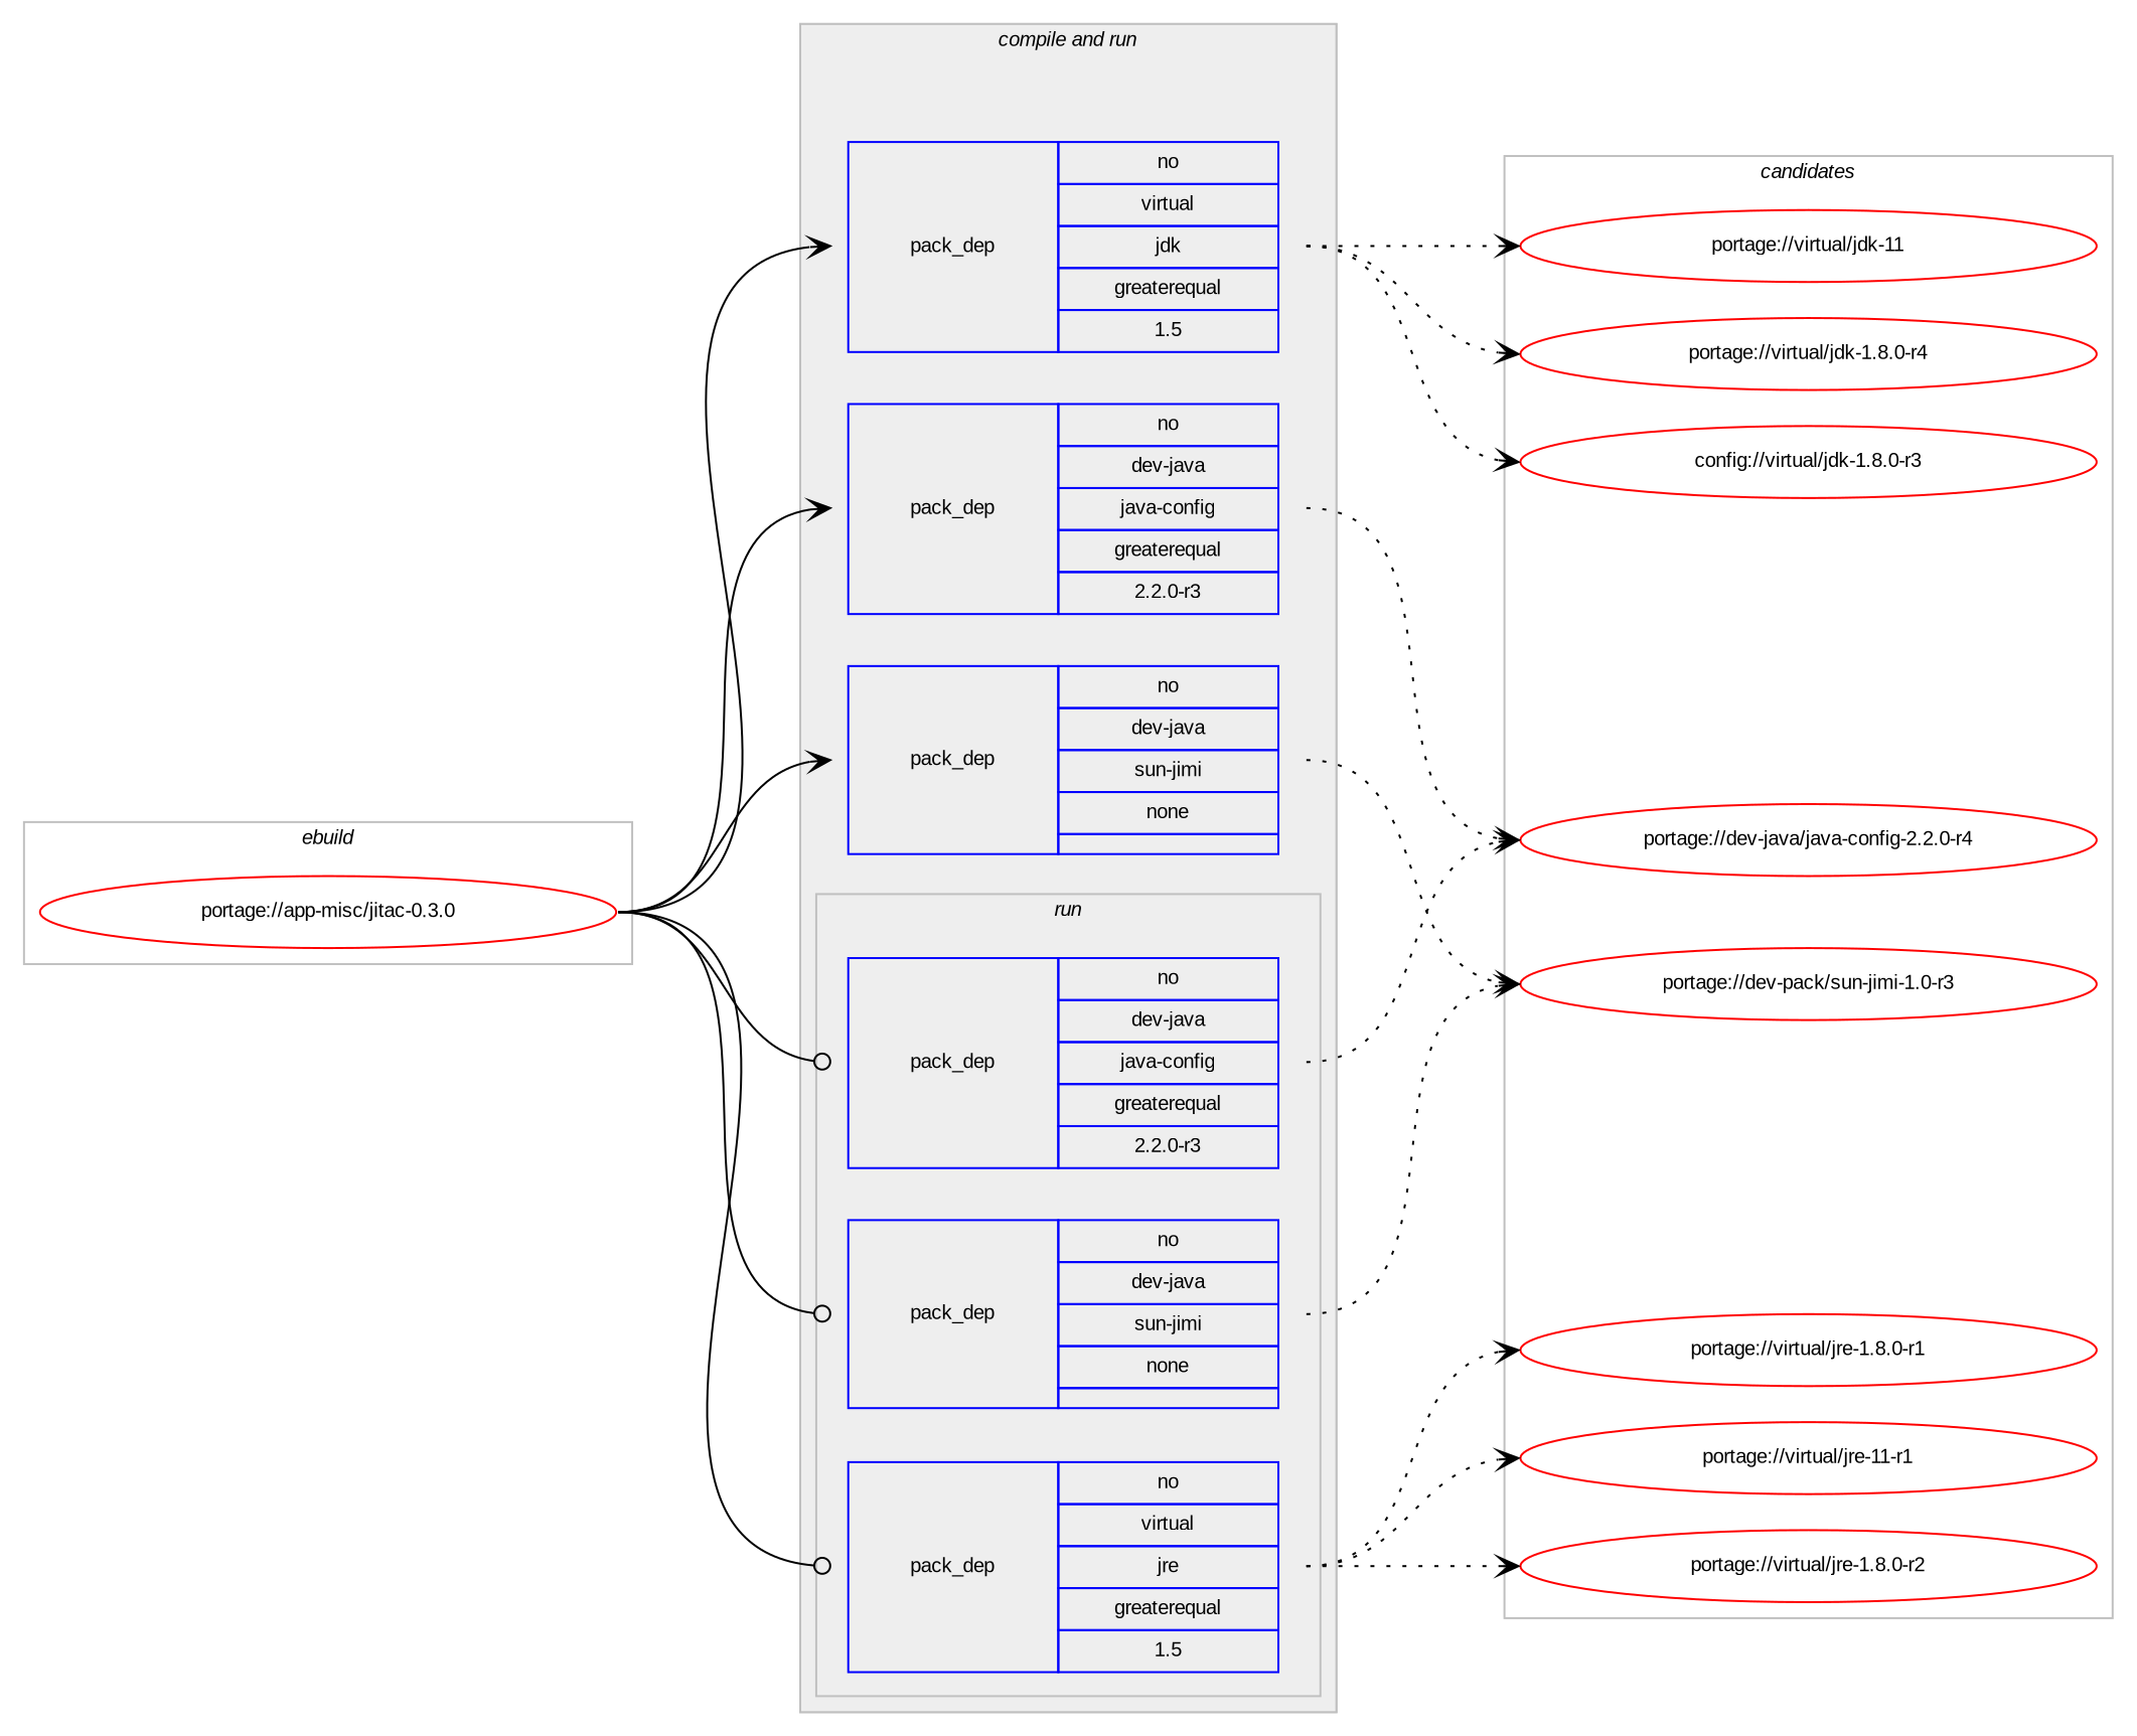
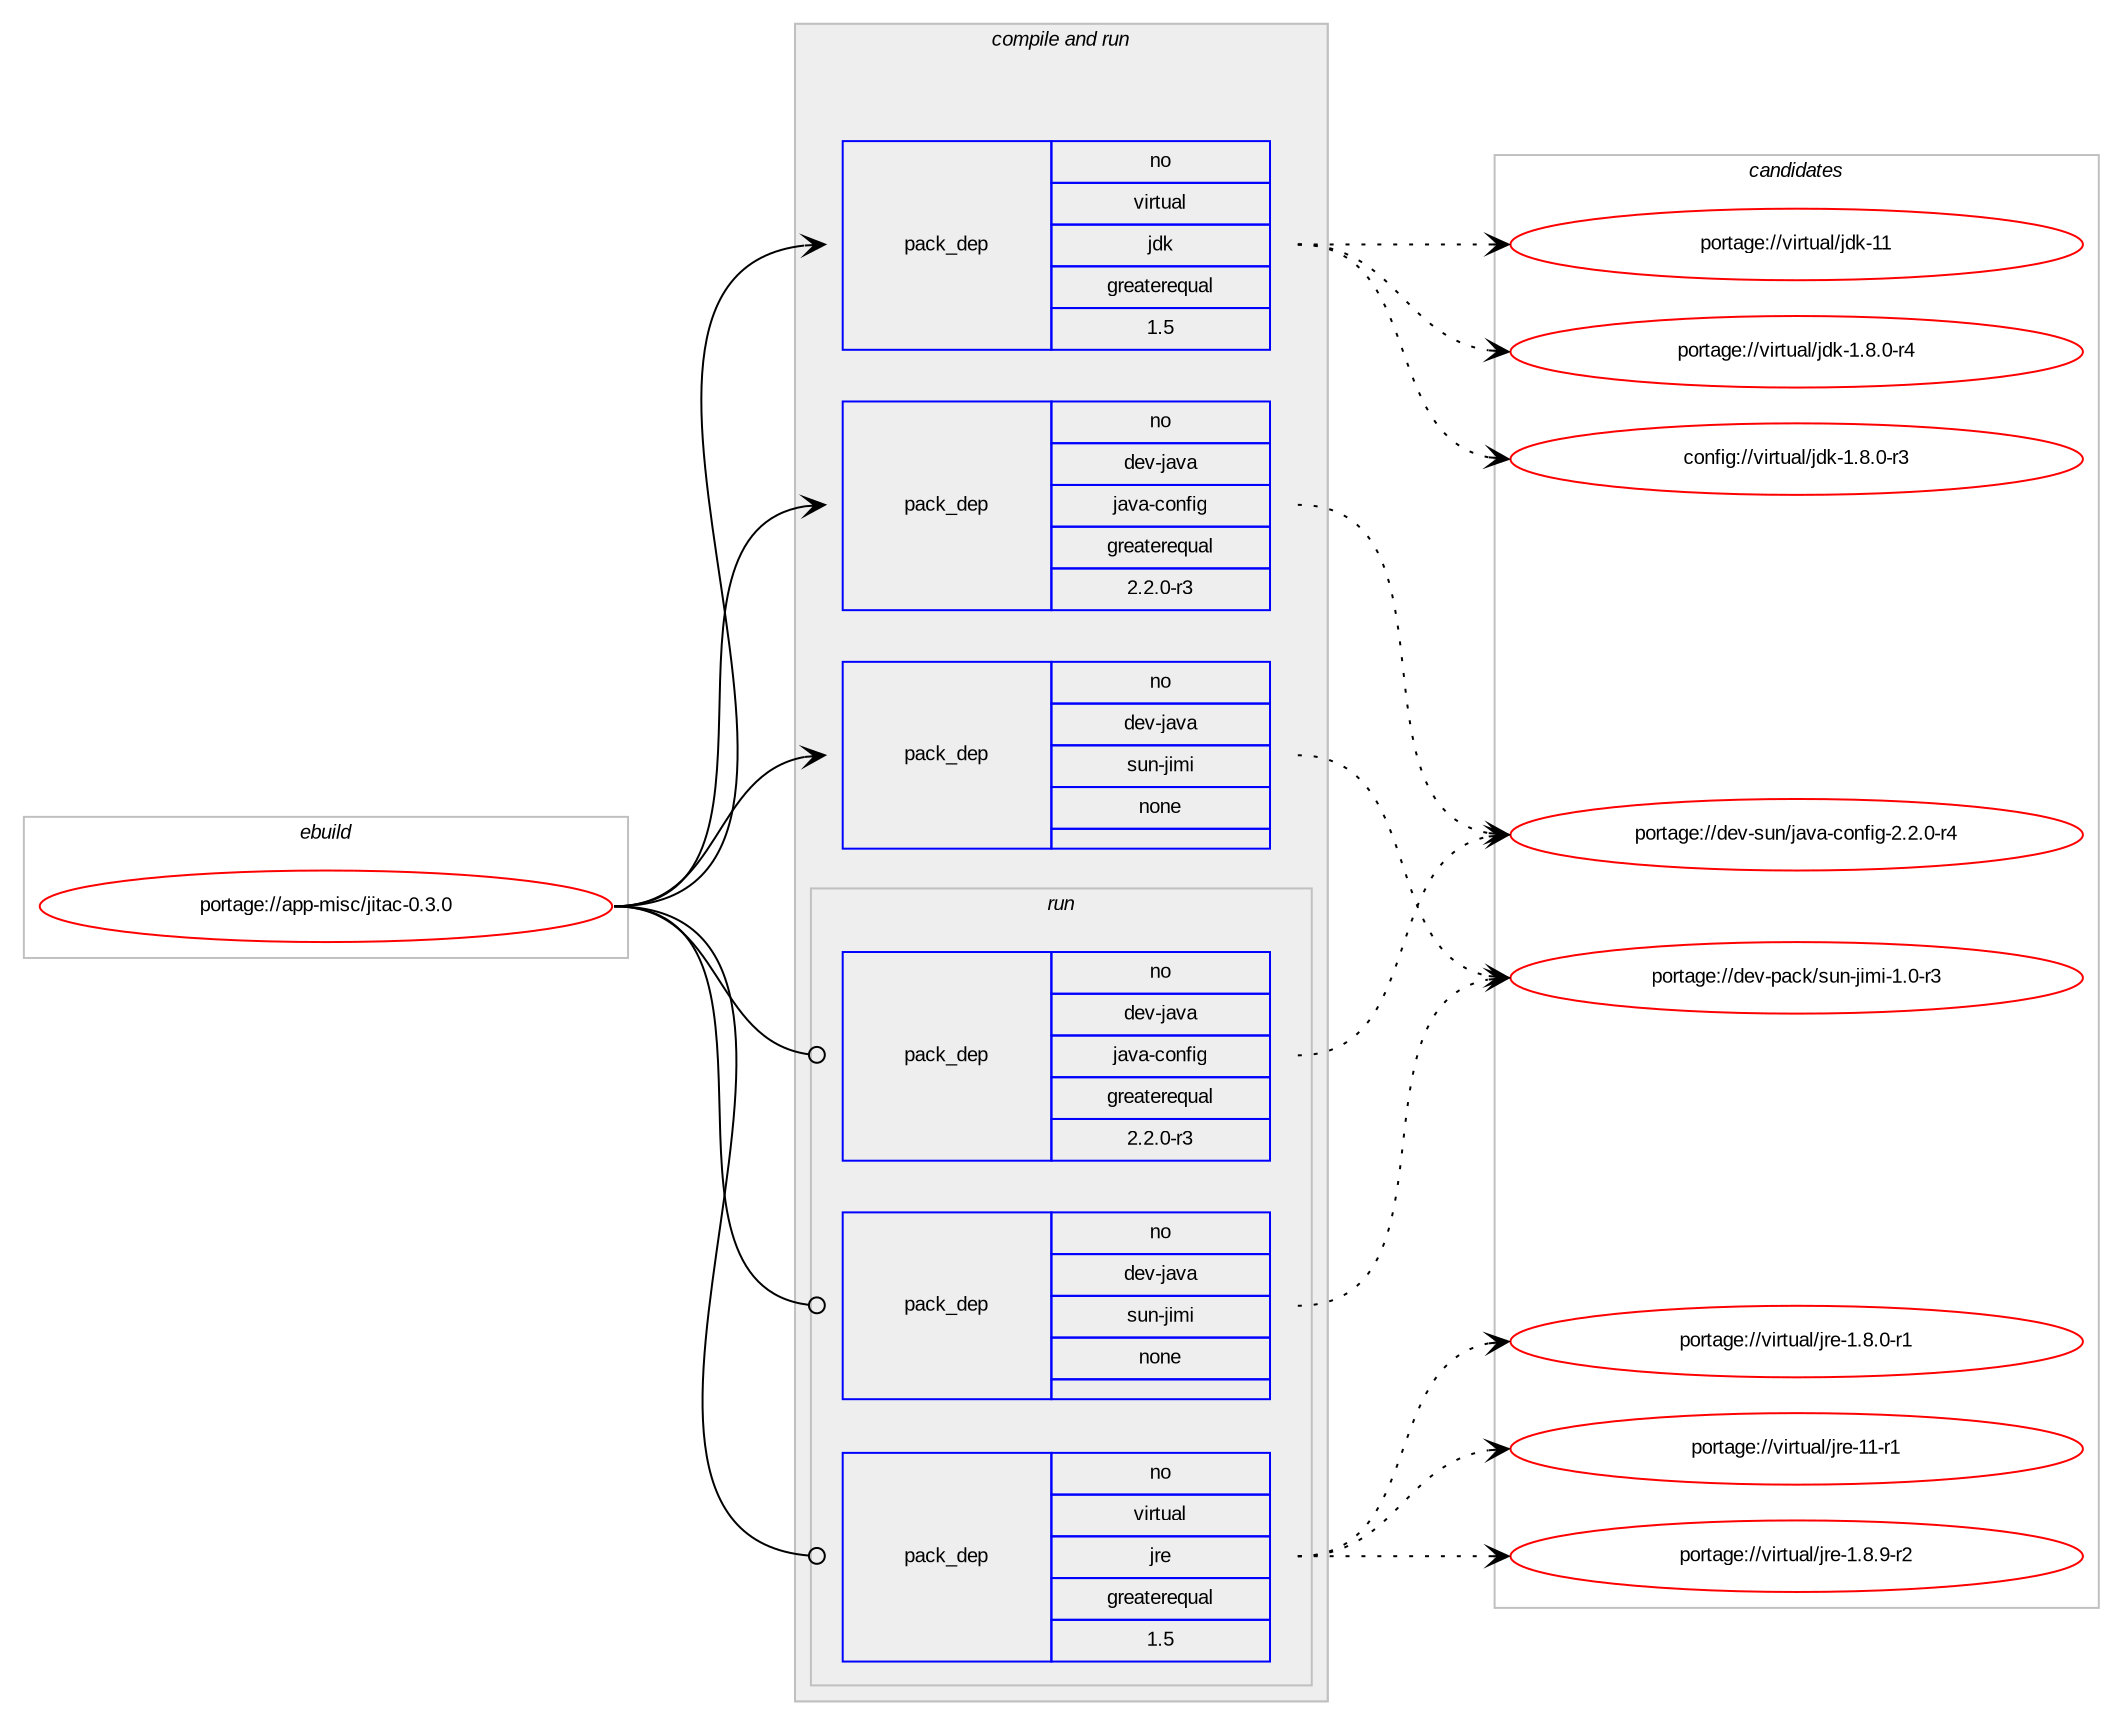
  digraph {
    compound=true
    concentrate=true
    fontname="Liberation Sans"
    fontsize=10
    newrank=true
    rankdir=LR
    ranksep=1.5
    node [color=red fontname="Liberation Sans" fontsize=10]
    edge [arrowhead=vee fontname="Liberation Sans" headport=w style=dotted tailport=e weight=100]
    n1 [label="portage://app-misc/jitac-0.3.0" width=4]
    n2 [color=blue label=<<TABLE BORDER="0" CELLBORDER="1" CELLSPACING="0" CELLPADDING="4" WIDTH="220"><TR><TD ROWSPAN="6" CELLPADDING="30">pack_dep</TD></TR><TR><TD WIDTH="110">no</TD></TR><TR><TD>dev-java</TD></TR><TR><TD>java-config</TD></TR><TR><TD>greaterequal</TD></TR><TR><TD>2.2.0-r3</TD></TR></TABLE>> shape=none]
    n3 [color=blue label=<<TABLE BORDER="0" CELLBORDER="1" CELLSPACING="0" CELLPADDING="4" WIDTH="220"><TR><TD ROWSPAN="6" CELLPADDING="30">pack_dep</TD></TR><TR><TD WIDTH="110">no</TD></TR><TR><TD>dev-java</TD></TR><TR><TD>sun-jimi</TD></TR><TR><TD>none</TD></TR><TR><TD></TD></TR></TABLE>> shape=none]
    n4 [color=blue label=<<TABLE BORDER="0" CELLBORDER="1" CELLSPACING="0" CELLPADDING="4" WIDTH="220"><TR><TD ROWSPAN="6" CELLPADDING="30">pack_dep</TD></TR><TR><TD WIDTH="110">no</TD></TR><TR><TD>virtual</TD></TR><TR><TD>jdk</TD></TR><TR><TD>greaterequal</TD></TR><TR><TD>1.5</TD></TR></TABLE>> shape=none]
    n5 [color=blue label=<<TABLE BORDER="0" CELLBORDER="1" CELLSPACING="0" CELLPADDING="4" WIDTH="220"><TR><TD ROWSPAN="6" CELLPADDING="30">pack_dep</TD></TR><TR><TD WIDTH="110">no</TD></TR><TR><TD>dev-java</TD></TR><TR><TD>java-config</TD></TR><TR><TD>greaterequal</TD></TR><TR><TD>2.2.0-r3</TD></TR></TABLE>> shape=none]
    n6 [color=blue label=<<TABLE BORDER="0" CELLBORDER="1" CELLSPACING="0" CELLPADDING="4" WIDTH="220"><TR><TD ROWSPAN="6" CELLPADDING="30">pack_dep</TD></TR><TR><TD WIDTH="110">no</TD></TR><TR><TD>dev-java</TD></TR><TR><TD>sun-jimi</TD></TR><TR><TD>none</TD></TR><TR><TD></TD></TR></TABLE>> shape=none]
    n7 [color=blue label=<<TABLE BORDER="0" CELLBORDER="1" CELLSPACING="0" CELLPADDING="4" WIDTH="220"><TR><TD ROWSPAN="6" CELLPADDING="30">pack_dep</TD></TR><TR><TD WIDTH="110">no</TD></TR><TR><TD>virtual</TD></TR><TR><TD>jre</TD></TR><TR><TD>greaterequal</TD></TR><TR><TD>1.5</TD></TR></TABLE>> shape=none]
-   n8 [label="portage://dev-java/java-config-2.2.0-r4" width=4]
+   n8 [label="portage://dev-sun/java-config-2.2.0-r4" width=4]
    n9 [label="portage://dev-pack/sun-jimi-1.0-r3" width=4]
    n10 [label="portage://virtual/jdk-11" width=4]
    n11 [label="portage://virtual/jdk-1.8.0-r4" width=4]
    n12 [label="config://virtual/jdk-1.8.0-r3" width=4]
    n13 [label="portage://virtual/jre-11-r1" width=4]
-   n14 [label="portage://virtual/jre-1.8.0-r2" width=4]
+   n14 [label="portage://virtual/jre-1.8.9-r2" width=4]
    n15 [label="portage://virtual/jre-1.8.0-r1" width=4]
    subgraph cluster_1 {
      color=gray
      label=<<i>ebuild</i>>
      rank=same
      n1
    }
    subgraph cluster_2 {
      color=gray
      label=<<i>dependencies</i>>
      subgraph cluster_3 {
        color=gray
        fillcolor="#eeeeee"
        label=<<i>compile</i>>
        style=filled
        subgraph sub_4 {
          color=gray
          fillcolor="#eeeeee"
          label=<<i>compile</i>>
          style=filled
          n2
        }
        subgraph sub_5 {
          color=gray
          fillcolor="#eeeeee"
          label=<<i>compile</i>>
          style=filled
          n3
        }
        subgraph sub_6 {
          color=gray
          fillcolor="#eeeeee"
          label=<<i>compile</i>>
          style=filled
          n4
        }
      }
      subgraph cluster_7 {
        color=gray
        fillcolor="#eeeeee"
        label=<<i>compile and run</i>>
        style=filled
      }
      subgraph cluster_8 {
        color=gray
        fillcolor="#eeeeee"
        label=<<i>run</i>>
        style=filled
        subgraph sub_9 {
          color=gray
          fillcolor="#eeeeee"
          label=<<i>run</i>>
          style=filled
          n5
        }
        subgraph sub_10 {
          color=gray
          fillcolor="#eeeeee"
          label=<<i>run</i>>
          style=filled
          n6
        }
        subgraph sub_11 {
          color=gray
          fillcolor="#eeeeee"
          label=<<i>run</i>>
          style=filled
          n7
        }
      }
    }
    subgraph cluster_12 {
      color=gray
      label=<<i>candidates</i>>
      rank=same
      subgraph sub_13 {
        color=black
        label=<<i>candidates</i>>
        nodesep=1
        rank=same
        n8
      }
      subgraph sub_14 {
        color=black
        label=<<i>candidates</i>>
        nodesep=1
        rank=same
        n9
      }
      subgraph sub_15 {
        color=black
        label=<<i>candidates</i>>
        nodesep=1
        rank=same
        n10
        n11
        n12
      }
      subgraph sub_16 {
        color=black
        label=<<i>candidates</i>>
        nodesep=1
        rank=same
        n8
      }
      subgraph sub_17 {
        color=black
        label=<<i>candidates</i>>
        nodesep=1
        rank=same
        n9
      }
      subgraph sub_18 {
        color=black
        label=<<i>candidates</i>>
        nodesep=1
        rank=same
        n13
        n14
        n15
      }
    }
    n1 -> n2 [style=solid weight=20]
    n1 -> n3 [style=solid weight=20]
    n1 -> n4 [style=solid weight=20]
    n1 -> n5 [arrowhead=odot style=solid weight=20]
    n1 -> n6 [arrowhead=odot style=solid weight=20]
    n1 -> n7 [arrowhead=odot style=solid weight=20]
    n2 -> n8
    n3 -> n9
    n4 -> n10
    n4 -> n11
    n4 -> n12
    n5 -> n8
    n6 -> n9
    n7 -> n13
    n7 -> n14
    n7 -> n15
  }
